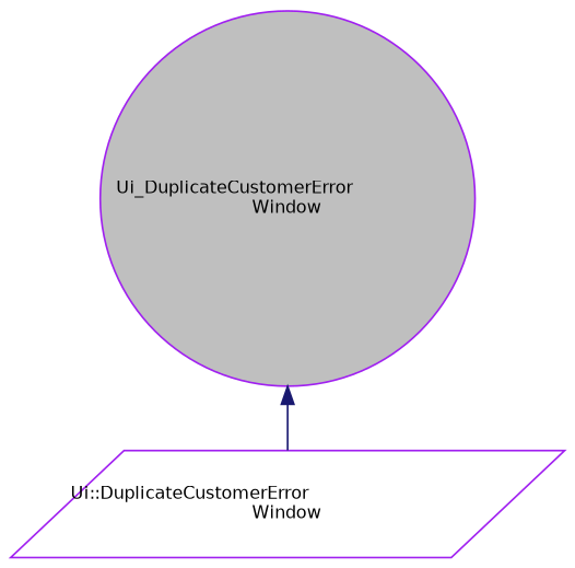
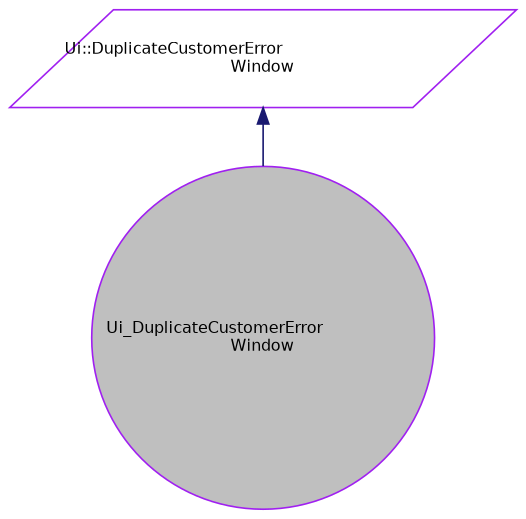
  digraph {
    node [color=purple fontname=Helvetica fontsize=10 style=filled]
    n1 [fillcolor=grey75 fontcolor=black height=0.2 label="Ui_DuplicateCustomerError\lWindow" shape=circle width=0.4]
    n2 [fillcolor=white height=0.2 label="Ui::DuplicateCustomerError\lWindow" shape=parallelogram width=0.4]
-   n1 -> n2 [color=midnightblue dir=back fontname=Helvetica fontsize=10 labelfontname=Helvetica labelfontsize=10 style=solid]
+   n2 -> n1 [color=midnightblue dir=back fontname=Helvetica fontsize=10 labelfontname=Helvetica labelfontsize=10 style=solid]
  }
